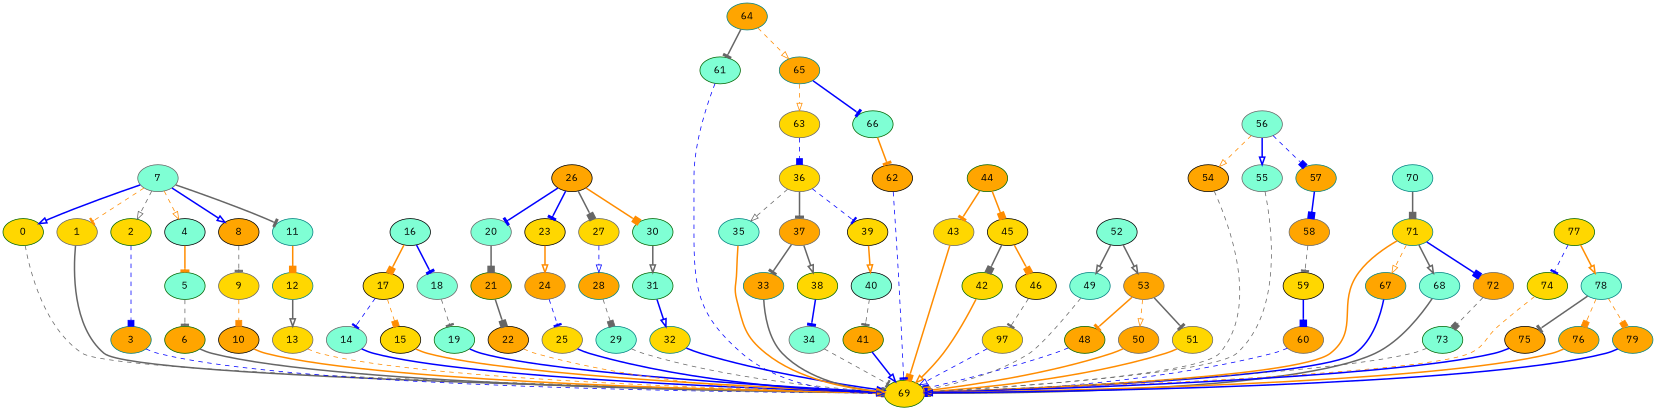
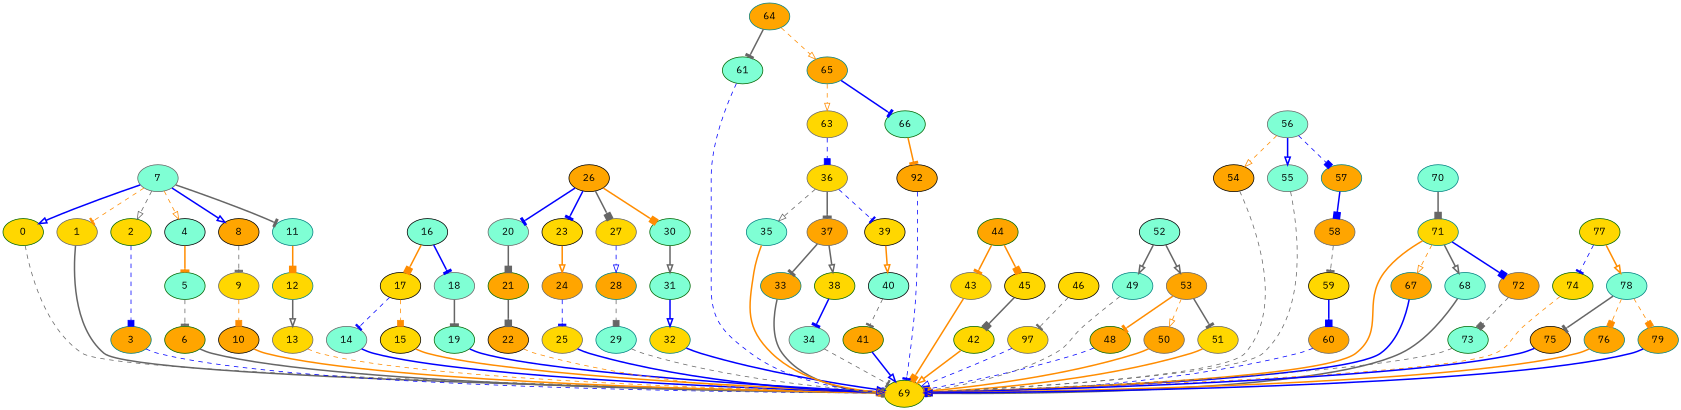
  strict digraph {
    fontname="IBM Plex Sans"
    node [color=gray40 exec=96 fillcolor=orange fontname="IBM Plex Sans" style=filled]
    edge [arrowhead=box color=gray40 comm=14 fontname="IBM Plex Sans" style=bold]
    0 [color=darkgreen exec=196 fillcolor=gold]
    69 [color=darkgreen exec=157 fillcolor=gold]
    1 [exec=113 fillcolor=gold]
    2 [color=darkgreen exec=53 fillcolor=gold]
    3 [color=teal exec=105]
    4 [color=black exec=154 fillcolor=aquamarine]
    5 [color=darkgreen exec=121 fillcolor=aquamarine]
    6 [color=darkgreen]
    7 [exec=149 fillcolor=aquamarine]
    8 [color=black exec=90]
    11 [color=teal exec=163 fillcolor=aquamarine]
    9 [exec=68 fillcolor=gold]
    12 [color=teal exec=82 fillcolor=gold]
    10 [color=black exec=85]
    13 [exec=83 fillcolor=gold]
    14 [exec=130 fillcolor=aquamarine]
    15 [color=black exec=100 fillcolor=gold]
    16 [color=black exec=188 fillcolor=aquamarine]
    17 [color=black exec=102 fillcolor=gold]
    18 [fillcolor=aquamarine]
    19 [color=darkgreen exec=100 fillcolor=aquamarine]
    20 [exec=117 fillcolor=aquamarine]
    21 [color=darkgreen exec=66]
    22 [color=black exec=134]
    23 [color=black exec=127 fillcolor=gold]
    24 [exec=200]
    25 [exec=50 fillcolor=gold]
    26 [color=black exec=136]
    27 [exec=66 fillcolor=gold]
    30 [color=darkgreen exec=128 fillcolor=aquamarine]
    28 [color=teal exec=129]
    31 [color=darkgreen exec=173 fillcolor=aquamarine]
    29 [color=teal exec=140 fillcolor=aquamarine]
    32 [color=teal exec=130 fillcolor=gold]
    33 [color=teal exec=64]
    34 [exec=115 fillcolor=aquamarine]
    35 [color=teal exec=55 fillcolor=aquamarine]
    36 [exec=141 fillcolor=gold]
    37 [exec=153]
    39 [color=black exec=190 fillcolor=gold]
    38 [color=darkgreen exec=54 fillcolor=gold]
    40 [color=black exec=157 fillcolor=aquamarine]
    41 [color=darkgreen exec=143]
    42 [color=darkgreen exec=168 fillcolor=gold]
    43 [exec=138 fillcolor=gold]
    44 [color=darkgreen exec=181]
    45 [color=black exec=140 fillcolor=gold]
    46 [color=black exec=184 fillcolor=gold]
    n49 [exec=114 fillcolor=gold label=97]
    48 [color=darkgreen exec=103]
    49 [color=teal exec=137 fillcolor=aquamarine]
    50 [exec=181]
    51 [exec=142 fillcolor=gold]
    52 [color=black exec=87 fillcolor=aquamarine]
    53 [exec=137]
    54 [color=black exec=129]
    55 [exec=173 fillcolor=aquamarine]
    56 [exec=91 fillcolor=aquamarine]
    57 [color=teal exec=62]
    58 [exec=70]
    59 [color=black exec=186 fillcolor=gold]
    60 [exec=153]
    61 [color=darkgreen exec=58 fillcolor=aquamarine]
-   62 [color=black exec=176]
+   62 [color=black exec=176 label=92]
    63 [exec=135 fillcolor=gold]
    64 [color=teal exec=103]
    65 [color=teal exec=83]
    66 [color=darkgreen exec=194 fillcolor=aquamarine]
    67 [color=teal exec=88]
    68 [color=teal exec=65 fillcolor=aquamarine]
    70 [color=teal exec=125 fillcolor=aquamarine]
    71 [color=teal exec=86 fillcolor=gold]
    72 [exec=166]
    73 [color=darkgreen exec=93 fillcolor=aquamarine]
    74 [color=darkgreen exec=146 fillcolor=gold]
    75 [color=black exec=186]
    76 [color=teal exec=95]
    77 [color=darkgreen exec=177 fillcolor=gold]
    78 [color=teal exec=136 fillcolor=aquamarine]
    79 [color=teal]
    0 -> 69 [comm=18 style=dashed]
    1 -> 69 [comm=8]
    2 -> 3 [color=blue comm=16 style=dashed]
    3 -> 69 [arrowhead=onormal color=blue comm=6 style=dashed]
    4 -> 5 [arrowhead=tee color=darkorange]
    5 -> 6 [arrowhead=tee comm=8 style=dashed]
    6 -> 69 [arrowhead=onormal]
    7 -> 0 [arrowhead=onormal color=blue]
    7 -> 1 [arrowhead=tee color=darkorange comm=16 style=dashed]
    7 -> 2 [arrowhead=onormal comm=9 style=dashed]
    7 -> 4 [arrowhead=onormal color=darkorange comm=18 style=dashed]
    7 -> 8 [arrowhead=onormal color=blue comm=15]
    7 -> 11 [arrowhead=tee comm=18]
    8 -> 9 [arrowhead=tee comm=16 style=dashed]
    11 -> 12 [color=darkorange comm=10]
    9 -> 10 [color=darkorange comm=19 style=dashed]
    12 -> 13 [arrowhead=onormal comm=17]
    10 -> 69 [arrowhead=tee color=darkorange comm=9]
    13 -> 69 [color=darkorange comm=20 style=dashed]
    14 -> 69 [color=blue comm=11]
    15 -> 69 [arrowhead=onormal color=darkorange comm=9]
    16 -> 17 [color=darkorange comm=7]
    16 -> 18 [arrowhead=tee color=blue comm=16]
    17 -> 14 [arrowhead=tee color=blue comm=5 style=dashed]
    17 -> 15 [color=darkorange comm=17 style=dashed]
-   18 -> 19 [arrowhead=tee comm=8 style=dashed]
+   18 -> 19 [arrowhead=tee comm=8]
    19 -> 69 [arrowhead=tee color=blue comm=15]
    20 -> 21 [comm=9]
    21 -> 22 [comm=15]
    22 -> 69 [color=darkorange comm=17 style=dashed]
    23 -> 24 [arrowhead=onormal color=darkorange comm=18]
    24 -> 25 [arrowhead=tee color=blue comm=18 style=dashed]
    25 -> 69 [arrowhead=tee color=blue comm=12]
    26 -> 20 [arrowhead=tee color=blue]
    26 -> 23 [arrowhead=tee color=blue comm=20]
    26 -> 27 [comm=20]
    26 -> 30 [color=darkorange comm=17]
    27 -> 28 [arrowhead=onormal color=blue comm=17 style=dashed]
    30 -> 31 [arrowhead=onormal]
    28 -> 29 [comm=10 style=dashed]
    31 -> 32 [arrowhead=onormal color=blue comm=20]
    29 -> 69 [comm=13 style=dashed]
    32 -> 69 [arrowhead=onormal color=blue comm=13]
    33 -> 69 [arrowhead=tee comm=18]
    34 -> 69 [arrowhead=tee comm=5 style=dashed]
    35 -> 69 [arrowhead=onormal color=darkorange comm=15]
    36 -> 35 [arrowhead=onormal comm=20 style=dashed]
    36 -> 37 [arrowhead=tee]
    36 -> 39 [arrowhead=tee color=blue style=dashed]
    37 -> 33 [arrowhead=tee comm=20]
    37 -> 38 [arrowhead=onormal comm=9]
    39 -> 40 [arrowhead=onormal color=darkorange comm=8]
    38 -> 34 [arrowhead=tee color=blue comm=5]
    40 -> 41 [arrowhead=tee comm=19 style=dashed]
    41 -> 69 [arrowhead=onormal color=blue comm=12]
    42 -> 69 [arrowhead=onormal color=darkorange]
    43 -> 69 [color=darkorange comm=6]
    44 -> 43 [arrowhead=tee color=darkorange comm=17]
    44 -> 45 [color=darkorange comm=9]
    45 -> 42 [comm=5]
-   45 -> 46 [color=darkorange comm=20]
    46 -> n49 [arrowhead=tee comm=13 style=dashed]
    n49 -> 69 [arrowhead=onormal color=blue comm=12 style=dashed]
    48 -> 69 [color=blue comm=20 style=dashed]
    49 -> 69 [comm=6 style=dashed]
    50 -> 69 [color=darkorange comm=12]
    51 -> 69 [arrowhead=tee color=darkorange comm=20]
    52 -> 49 [arrowhead=onormal comm=9]
    52 -> 53 [arrowhead=onormal comm=13]
    53 -> 48 [arrowhead=tee color=darkorange]
    53 -> 50 [arrowhead=onormal color=darkorange style=dashed]
    53 -> 51 [arrowhead=tee comm=20]
    54 -> 69 [comm=20 style=dashed]
    55 -> 69 [arrowhead=onormal comm=8 style=dashed]
    56 -> 54 [arrowhead=onormal color=darkorange comm=9 style=dashed]
    56 -> 55 [arrowhead=onormal color=blue]
    56 -> 57 [color=blue comm=5 style=dashed]
    57 -> 58 [color=blue]
    58 -> 59 [arrowhead=tee comm=15 style=dashed]
    59 -> 60 [color=blue]
    60 -> 69 [arrowhead=tee color=blue comm=5 style=dashed]
    61 -> 69 [arrowhead=onormal color=blue comm=19 style=dashed]
    62 -> 69 [arrowhead=tee color=blue comm=16 style=dashed]
    63 -> 36 [color=blue comm=16 style=dashed]
    64 -> 61 [arrowhead=tee comm=6]
    64 -> 65 [arrowhead=onormal color=darkorange comm=9 style=dashed]
    65 -> 63 [arrowhead=onormal color=darkorange comm=13 style=dashed]
    65 -> 66 [arrowhead=tee color=blue comm=5]
    66 -> 62 [arrowhead=tee color=darkorange comm=19]
    67 -> 69 [arrowhead=tee color=blue comm=8]
    68 -> 69 [comm=11]
    70 -> 71 [comm=5]
    71 -> 69 [arrowhead=onormal color=darkorange comm=20]
    71 -> 67 [arrowhead=onormal color=darkorange comm=18 style=dashed]
    71 -> 68 [arrowhead=onormal comm=18]
    71 -> 72 [color=blue comm=17]
    72 -> 73 [comm=20 style=dashed]
    73 -> 69 [comm=17 style=dashed]
    74 -> 69 [color=darkorange comm=11 style=dashed]
    75 -> 69 [arrowhead=tee color=blue]
    76 -> 69 [arrowhead=onormal color=darkorange comm=19]
    77 -> 74 [arrowhead=tee color=blue style=dashed]
    77 -> 78 [arrowhead=onormal color=darkorange comm=7]
    78 -> 75 [arrowhead=tee comm=18]
    78 -> 76 [color=darkorange style=dashed]
    78 -> 79 [color=darkorange comm=5 style=dashed]
    79 -> 69 [arrowhead=onormal color=blue comm=20]
  }
